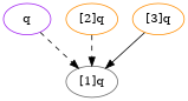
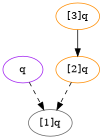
  strict digraph {
    node [color=darkorange]
    edge [style=dashed]
    q [color=purple complexity=6 importance=1.0 rank=0.166666666667]
    "[1]q" [color=gray40 complexity=12 importance=4.0 rank=0.333333333333]
    "[2]q" [complexity=18 importance=13.0 rank=0.722222222222]
    "[3]q" [complexity=24 importance=40.0 rank=1.66666666667]
    q -> "[1]q"
    "[2]q" -> "[1]q"
-   "[3]q" -> "[1]q" [style=solid]
+   "[3]q" -> "[2]q" [style=solid]
  }
